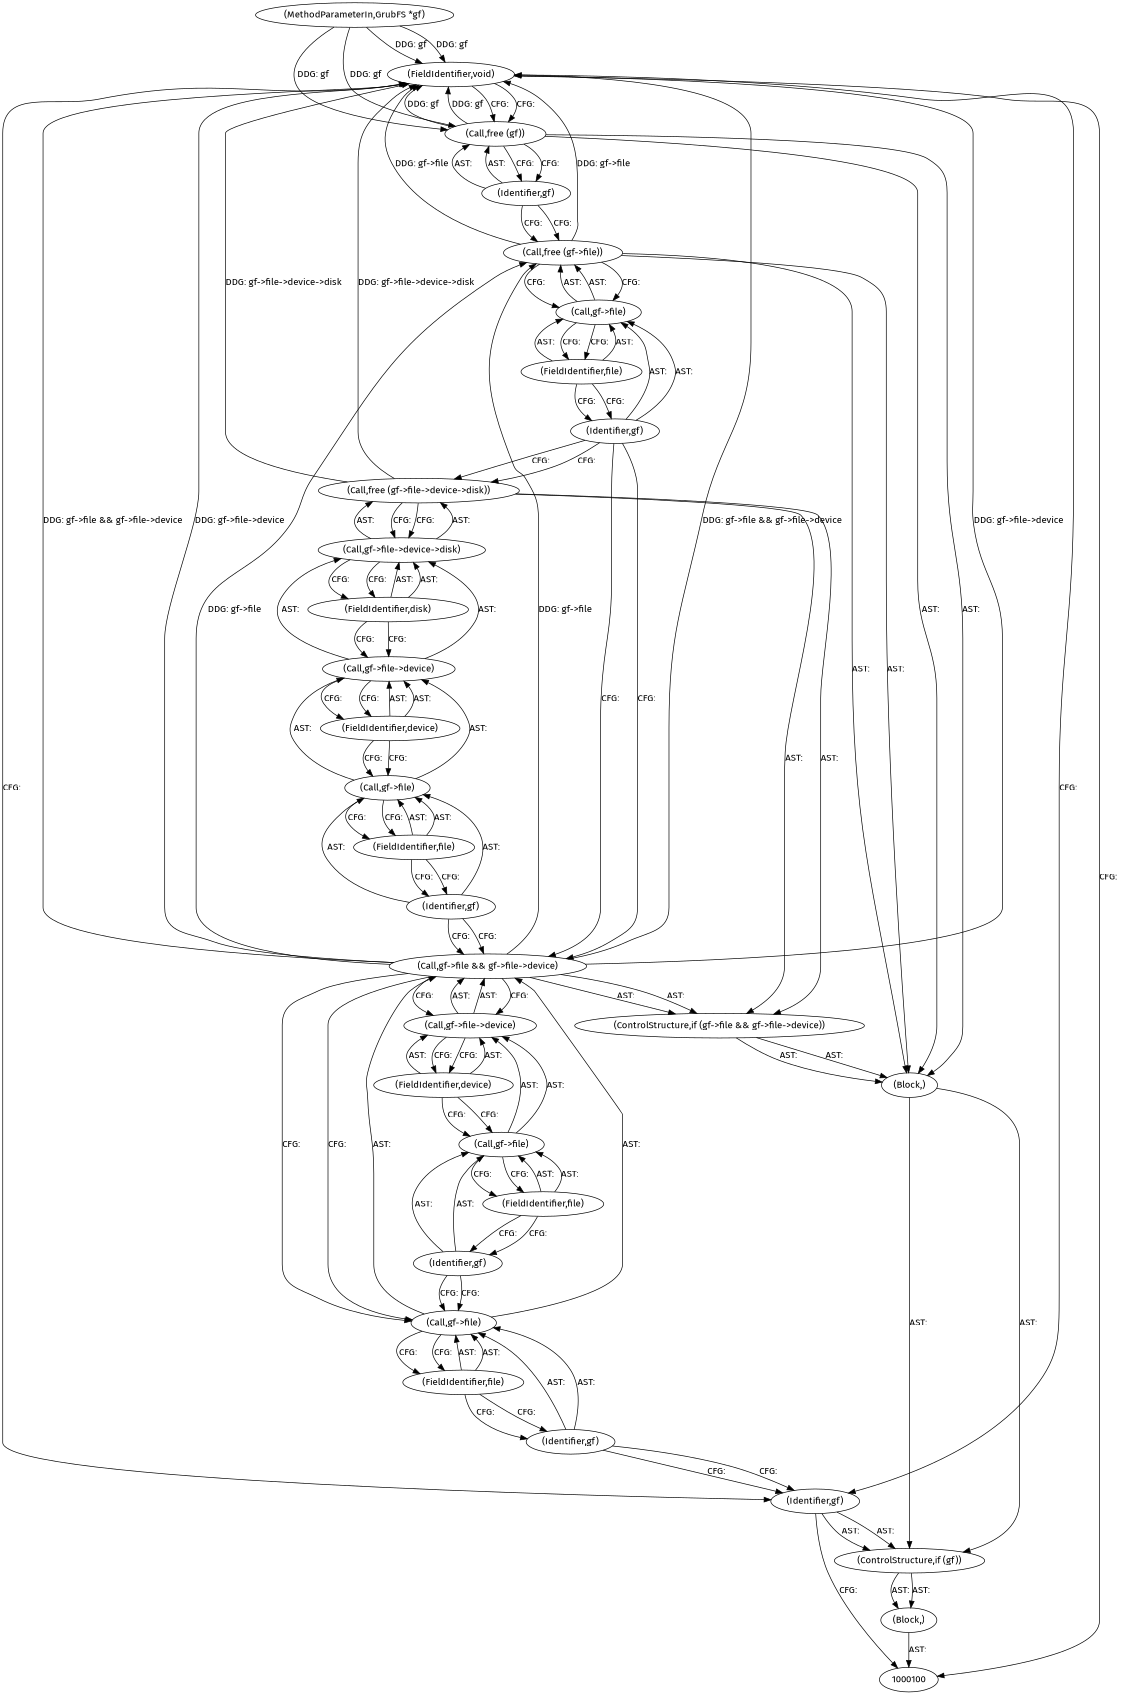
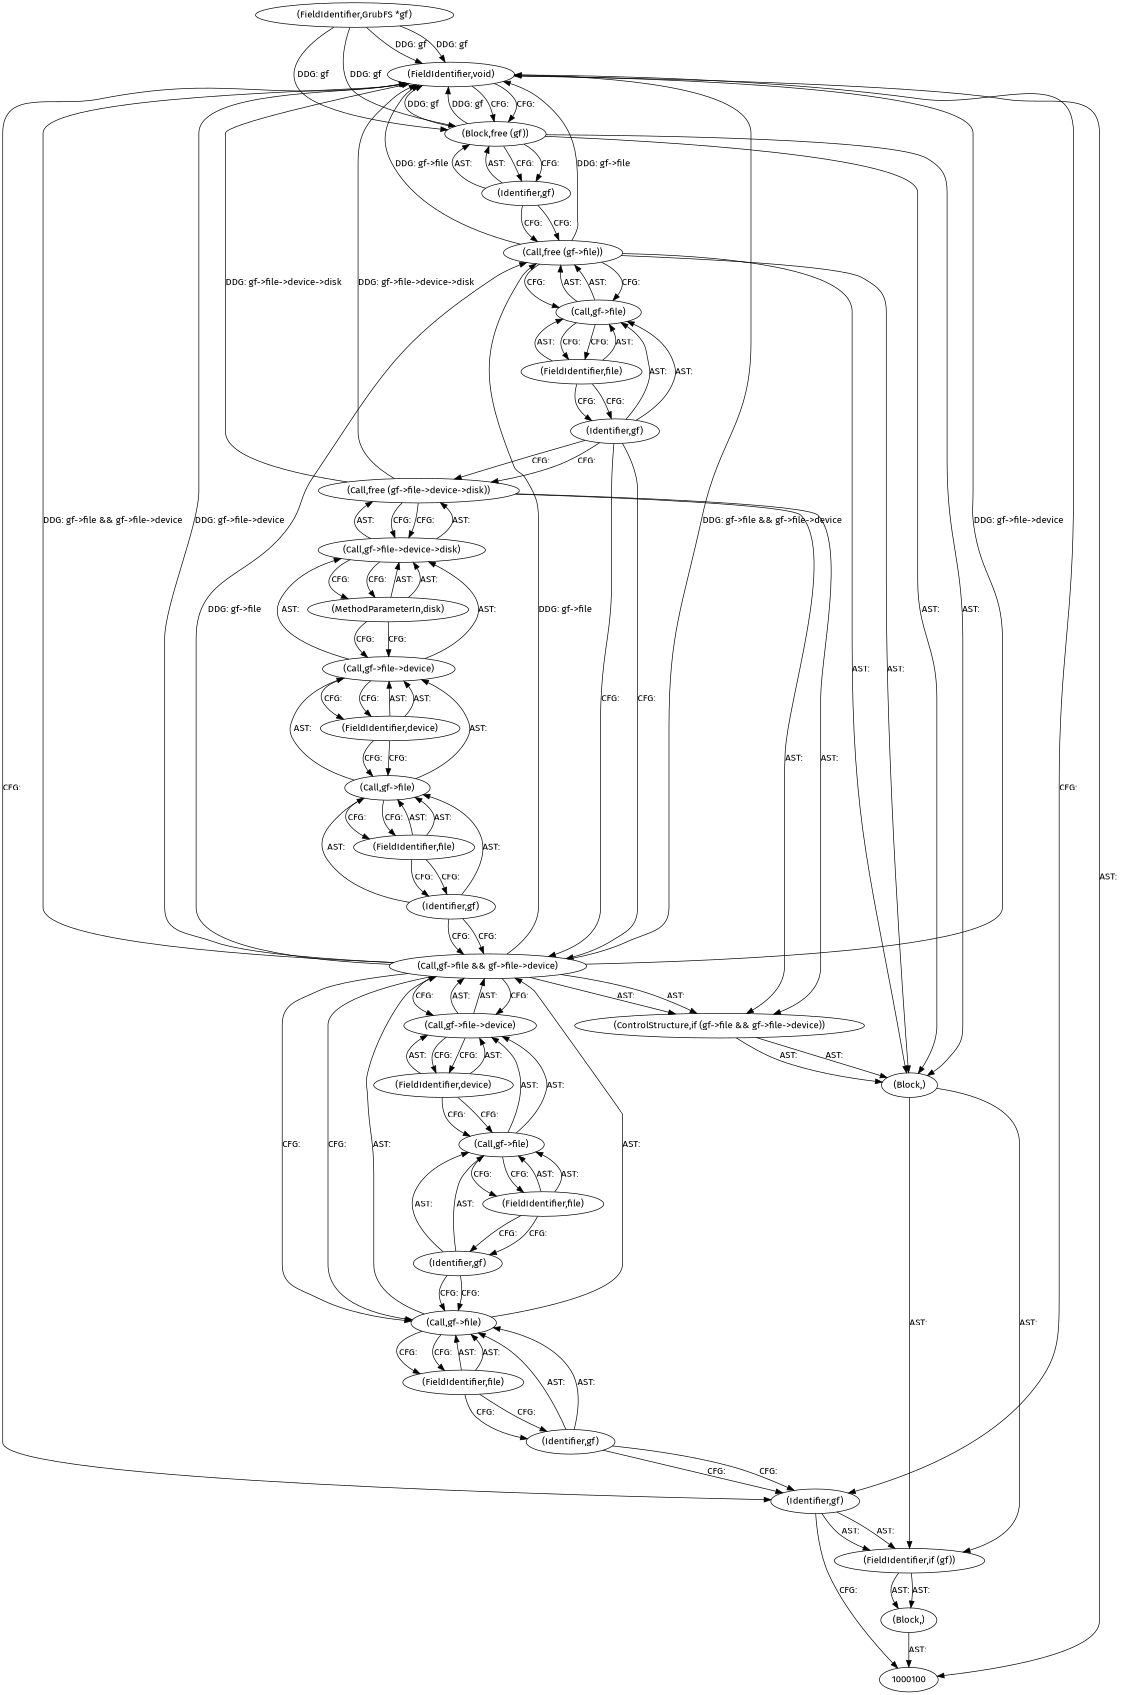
  digraph {
    fontname="Fira Sans"
    node [fontname="Fira Sans"]
    edge [fontname="Fira Sans"]
    n1 [label="(FieldIdentifier,void)"]
    n2 [label="(Identifier,gf)"]
-   n3 [label="(Call,free (gf))"]
+   n3 [label="(Block,free (gf))"]
    1000100
-   n5 [label="(ControlStructure,if (gf))"]
+   n5 [label="(FieldIdentifier,if (gf))"]
    n6 [label="(Block,)"]
    n7 [label="(Identifier,gf)"]
-   n8 [label="(MethodParameterIn,GrubFS *gf)"]
+   n8 [label="(FieldIdentifier,GrubFS *gf)"]
    n9 [label="(Block,)"]
    n10 [label="(FieldIdentifier,file)"]
    n11 [label="(Call,gf->file)"]
    n12 [label="(Identifier,gf)"]
    n13 [label="(Call,gf->file && gf->file->device)"]
    n14 [label="(Call,gf->file->device)"]
    n15 [label="(FieldIdentifier,device)"]
    n16 [label="(Call,gf->file)"]
    n17 [label="(ControlStructure,if (gf->file && gf->file->device))"]
    n18 [label="(Call,free (gf->file))"]
    n19 [label="(FieldIdentifier,file)"]
    n20 [label="(Identifier,gf)"]
    n21 [label="(Call,gf->file)"]
    n22 [label="(Call,gf->file->device->disk)"]
-   n23 [label="(FieldIdentifier,disk)"]
+   n23 [label="(MethodParameterIn,disk)"]
    n24 [label="(Call,free (gf->file->device->disk))"]
    n25 [label="(Call,gf->file->device)"]
    n26 [label="(FieldIdentifier,device)"]
    n27 [label="(Call,gf->file)"]
    n28 [label="(FieldIdentifier,file)"]
    n29 [label="(Identifier,gf)"]
    n30 [label="(FieldIdentifier,file)"]
    n31 [label="(Identifier,gf)"]
    n1 -> n2 [label="CFG: "]
    n1 -> n2 [label="CFG: "]
    n1 -> n3 [label="CFG: "]
    n1 -> n3 [label="CFG: "]
-   n1 -> 1000100 [label="CFG: "]
+   n1 -> 1000100 [label="AST: "]
    n2 -> 1000100 [label="CFG: "]
    n2 -> n5 [label="AST: "]
    n2 -> n5 [label="AST: "]
    n3 -> n1 [label="DDG: gf"]
    n3 -> n1 [label="DDG: gf"]
    n3 -> n6 [label="AST: "]
    n3 -> n6 [label="AST: "]
    n3 -> n7 [label="CFG: "]
    n3 -> n7 [label="CFG: "]
    n5 -> n9 [label="AST: "]
    n5 -> n9 [label="AST: "]
    n6 -> n5 [label="AST: "]
    n6 -> n5 [label="AST: "]
    n7 -> n3 [label="AST: "]
    n7 -> n3 [label="AST: "]
    n7 -> n18 [label="CFG: "]
    n7 -> n18 [label="CFG: "]
    n8 -> n1 [label="DDG: gf"]
    n8 -> n1 [label="DDG: gf"]
    n8 -> n3 [label="DDG: gf"]
    n8 -> n3 [label="DDG: gf"]
    n9 -> 1000100 [label="AST: "]
    n10 -> n11 [label="AST: "]
    n10 -> n11 [label="AST: "]
    n10 -> n12 [label="CFG: "]
    n10 -> n12 [label="CFG: "]
    n11 -> n10 [label="CFG: "]
    n11 -> n10 [label="CFG: "]
    n11 -> n13 [label="AST: "]
    n11 -> n13 [label="AST: "]
    n12 -> n2 [label="CFG: "]
    n12 -> n2 [label="CFG: "]
    n12 -> n11 [label="AST: "]
    n12 -> n11 [label="AST: "]
    n13 -> n1 [label="DDG: gf->file && gf->file->device"]
    n13 -> n1 [label="DDG: gf->file->device"]
    n13 -> n1 [label="DDG: gf->file && gf->file->device"]
    n13 -> n1 [label="DDG: gf->file->device"]
    n13 -> n11 [label="CFG: "]
    n13 -> n11 [label="CFG: "]
    n13 -> n14 [label="CFG: "]
    n13 -> n14 [label="CFG: "]
    n13 -> n17 [label="AST: "]
    n13 -> n17 [label="AST: "]
    n13 -> n18 [label="DDG: gf->file"]
    n13 -> n18 [label="DDG: gf->file"]
    n14 -> n13 [label="AST: "]
    n14 -> n13 [label="AST: "]
    n14 -> n15 [label="CFG: "]
    n14 -> n15 [label="CFG: "]
    n15 -> n14 [label="AST: "]
    n15 -> n14 [label="AST: "]
    n15 -> n16 [label="CFG: "]
    n15 -> n16 [label="CFG: "]
    n16 -> n14 [label="AST: "]
    n16 -> n14 [label="AST: "]
    n16 -> n19 [label="CFG: "]
    n16 -> n19 [label="CFG: "]
    n17 -> n6 [label="AST: "]
    n17 -> n6 [label="AST: "]
    n18 -> n1 [label="DDG: gf->file"]
    n18 -> n1 [label="DDG: gf->file"]
    n18 -> n6 [label="AST: "]
    n18 -> n6 [label="AST: "]
    n18 -> n21 [label="CFG: "]
    n18 -> n21 [label="CFG: "]
    n19 -> n16 [label="AST: "]
    n19 -> n16 [label="AST: "]
    n19 -> n20 [label="CFG: "]
    n19 -> n20 [label="CFG: "]
    n20 -> n11 [label="CFG: "]
    n20 -> n11 [label="CFG: "]
    n20 -> n16 [label="AST: "]
    n20 -> n16 [label="AST: "]
    n21 -> n18 [label="AST: "]
    n21 -> n18 [label="AST: "]
    n21 -> n30 [label="CFG: "]
    n21 -> n30 [label="CFG: "]
    n22 -> n23 [label="CFG: "]
    n22 -> n23 [label="CFG: "]
    n22 -> n24 [label="AST: "]
    n22 -> n24 [label="AST: "]
    n23 -> n22 [label="AST: "]
    n23 -> n22 [label="AST: "]
    n23 -> n25 [label="CFG: "]
    n23 -> n25 [label="CFG: "]
    n24 -> n1 [label="DDG: gf->file->device->disk"]
    n24 -> n1 [label="DDG: gf->file->device->disk"]
    n24 -> n17 [label="AST: "]
    n24 -> n17 [label="AST: "]
    n24 -> n22 [label="CFG: "]
    n24 -> n22 [label="CFG: "]
    n25 -> n22 [label="AST: "]
    n25 -> n22 [label="AST: "]
    n25 -> n26 [label="CFG: "]
    n25 -> n26 [label="CFG: "]
    n26 -> n25 [label="AST: "]
    n26 -> n25 [label="AST: "]
    n26 -> n27 [label="CFG: "]
    n26 -> n27 [label="CFG: "]
    n27 -> n25 [label="AST: "]
    n27 -> n25 [label="AST: "]
    n27 -> n28 [label="CFG: "]
    n27 -> n28 [label="CFG: "]
    n28 -> n27 [label="AST: "]
    n28 -> n27 [label="AST: "]
    n28 -> n29 [label="CFG: "]
    n28 -> n29 [label="CFG: "]
    n29 -> n13 [label="CFG: "]
    n29 -> n13 [label="CFG: "]
    n29 -> n27 [label="AST: "]
    n29 -> n27 [label="AST: "]
    n30 -> n21 [label="AST: "]
    n30 -> n21 [label="AST: "]
    n30 -> n31 [label="CFG: "]
    n30 -> n31 [label="CFG: "]
    n31 -> n13 [label="CFG: "]
    n31 -> n13 [label="CFG: "]
    n31 -> n21 [label="AST: "]
    n31 -> n21 [label="AST: "]
    n31 -> n24 [label="CFG: "]
    n31 -> n24 [label="CFG: "]
  }
